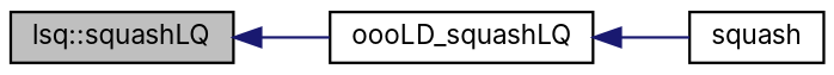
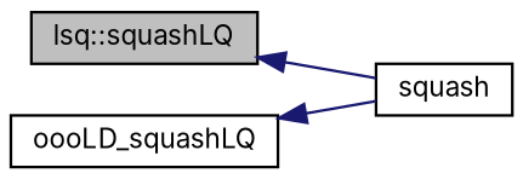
  digraph {
    fontname=Inter
    rankdir=LR
    node [color=black fillcolor=white fontname=Inter fontsize=10 shape=record style=filled]
    edge [color=midnightblue dir=back fontname=Inter fontsize=10 labelfontname=Helvetica labelfontsize=10 style=solid]
    n1 [fillcolor=grey75 fontcolor=black height=0.2 label="lsq::squashLQ" width=0.4]
    n2 [height=0.2 label=oooLD_squashLQ width=0.4]
    n3 [height=0.2 label=squash width=0.4]
-   n1 -> n2
+   n1 -> n3
    n2 -> n3
  }
